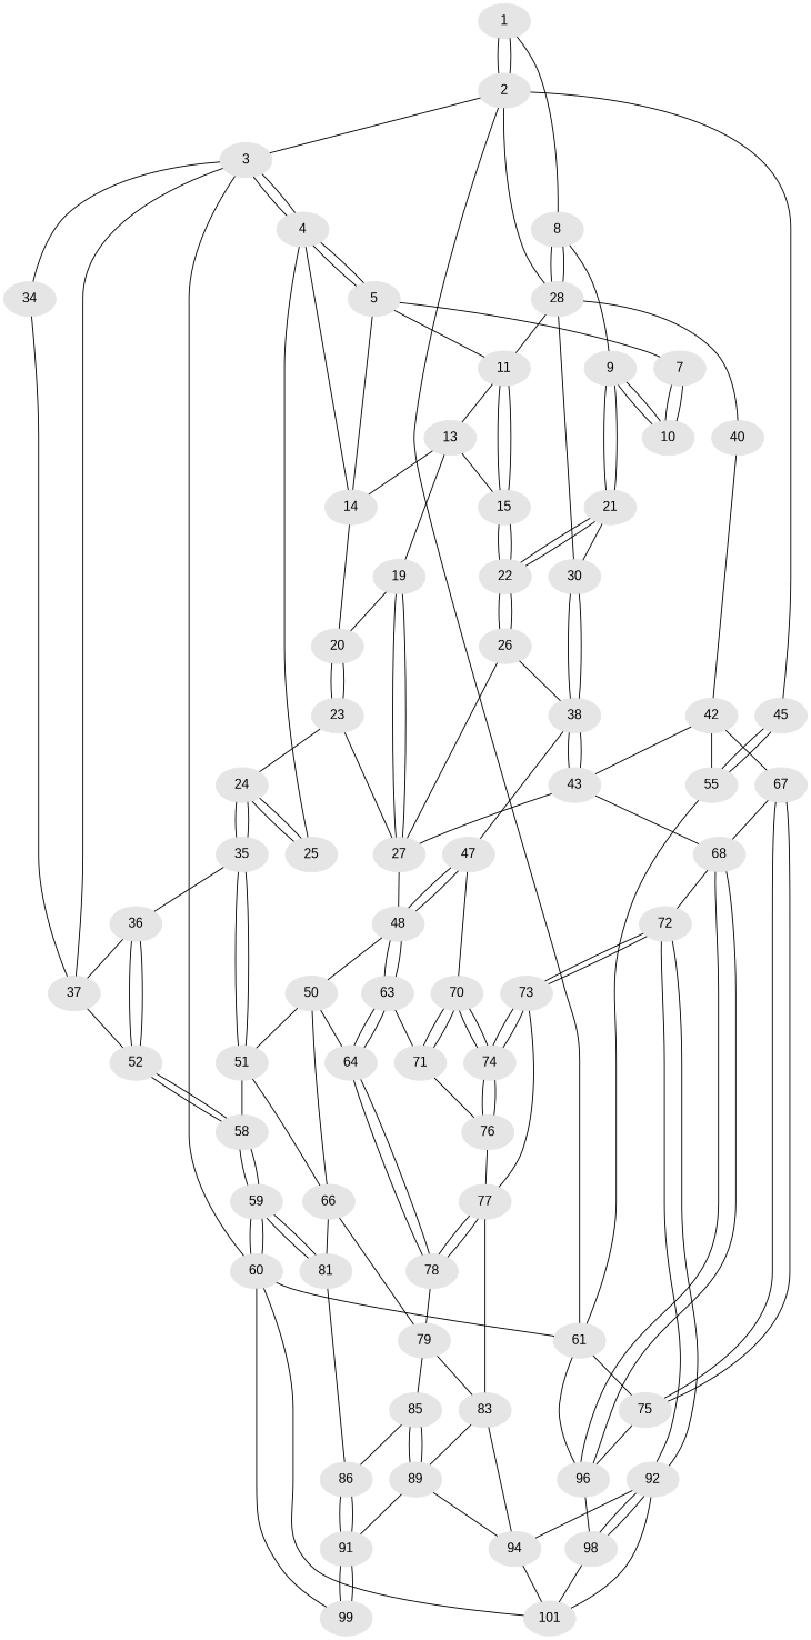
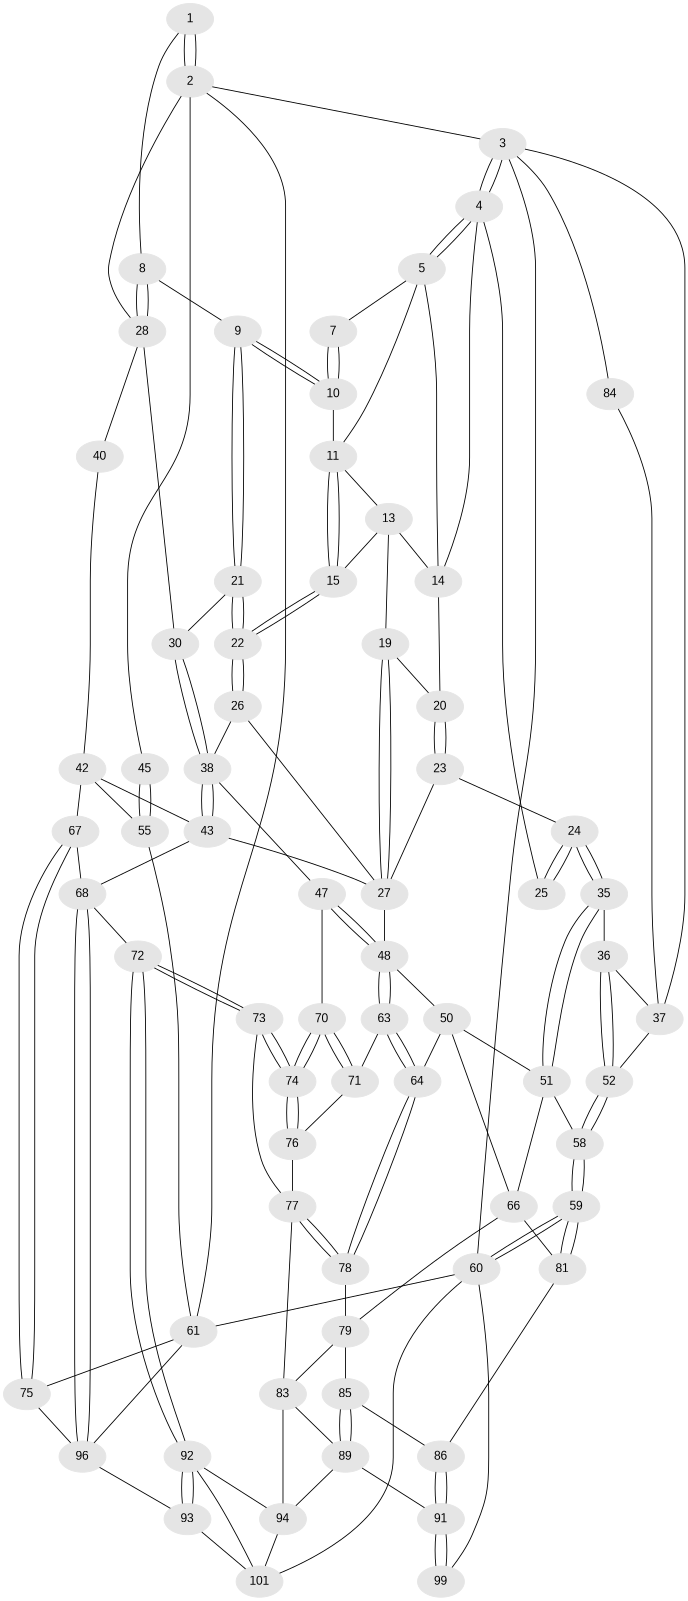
  graph {
    fontname="Liberation Sans"
    node [color=gray90 fontname="Liberation Sans" style=filled]
    edge [fontname="Liberation Sans"]
    2 [super="+31"]
    1
    8
    3 [super="+33"]
    28 [super="+29"]
    45
    61 [super="+62"]
    9
    4 [super="+17"]
-   34
+   34 [label=84]
    37 [super="+46"]
    60 [super="+100"]
    30
    40 [super="+41"]
    55
    75
    96 [super="+97"]
    5 [super="+6"]
    14 [super="+18"]
    25
    52
    99
    101 [super="+102"]
    7
    11 [super="+12"]
    20
    10
    13 [super="+16"]
    15
    21
    22
    19
    27 [super="+32"]
    23
    26
    48 [super="+49"]
    24
    38 [super="+39"]
    35
    36
    51 [super="+57"]
    43 [super="+53"]
    47 [super="+54"]
    50 [super="+65"]
    63
    42 [super="+56"]
    66 [super="+80"]
    58
    68 [super="+69"]
    70
    67
    72
    71
    74
    64
    78
    81 [super="+87"]
    79 [super="+84"]
    59
    86
-   98
+   98 [label=93]
    76
    83 [super="+88"]
    85
    73
    92 [super="+93"]
    77 [super="+82"]
    94 [super="+95"]
    89 [super="+90"]
    91
    2 -- 3
    2 -- 28
    2 -- 45
    2 -- 61
    1 -- 2
    1 -- 2
    1 -- 8
    8 -- 28
    8 -- 28
    8 -- 9
    3 -- 4
    3 -- 4
    3 -- 34
    3 -- 37
    3 -- 60
    28 -- 30
    28 -- 40
    45 -- 55
    45 -- 55
    61 -- 75
    61 -- 96
    9 -- 10
    9 -- 10
    9 -- 21
    9 -- 21
    4 -- 5
    4 -- 5
    4 -- 14
    4 -- 25
    34 -- 37
    37 -- 52
    60 -- 61
    60 -- 99
    60 -- 101
    30 -- 38
    30 -- 38
    40 -- 42
    55 -- 61
    75 -- 96
    96 -- 98
    5 -- 14
    5 -- 7
    5 -- 11
    14 -- 20
    52 -- 58
    52 -- 58
    7 -- 10
    7 -- 10
    11 -- 13
    11 -- 15
    11 -- 15
    20 -- 23
    20 -- 23
-   28 -- 11
+   10 -- 11
    13 -- 14
    13 -- 15
    13 -- 19
    15 -- 22
    15 -- 22
    21 -- 30
    21 -- 22
    21 -- 22
    22 -- 26
    22 -- 26
    19 -- 20
    19 -- 27
    19 -- 27
    27 -- 48
    23 -- 27
    23 -- 24
    26 -- 27
    26 -- 38
    48 -- 50
    48 -- 63
    48 -- 63
    24 -- 25
    24 -- 25
    24 -- 35
    24 -- 35
    38 -- 43
    38 -- 43
    38 -- 47
    35 -- 36
    35 -- 51
    35 -- 51
    36 -- 37
    36 -- 52
    36 -- 52
    51 -- 66
    51 -- 58
    43 -- 27
    43 -- 68
    47 -- 48
    47 -- 48
    47 -- 70
    50 -- 51
    50 -- 66
    50 -- 64
    63 -- 71
    63 -- 64
    63 -- 64
    42 -- 55
    42 -- 43
    42 -- 67
    66 -- 81
    66 -- 79
    58 -- 59
    58 -- 59
    68 -- 96
    68 -- 96
    68 -- 72
    70 -- 71
    70 -- 71
    70 -- 74
    70 -- 74
    67 -- 75
    67 -- 75
    67 -- 68
    72 -- 73
    72 -- 73
    72 -- 92
    72 -- 92
    71 -- 76
    74 -- 76
    74 -- 76
    64 -- 78
    64 -- 78
    78 -- 79
    81 -- 86
    79 -- 83
    79 -- 85
    59 -- 60
    59 -- 60
    59 -- 81
    59 -- 81
    86 -- 91
    86 -- 91
    98 -- 101
    76 -- 77
    83 -- 94
    83 -- 89
    85 -- 86
    85 -- 89
    85 -- 89
    73 -- 74
    73 -- 74
    73 -- 77
    92 -- 101
    92 -- 98
    92 -- 98
    92 -- 94
    77 -- 78
    77 -- 78
    77 -- 83
    94 -- 101
    89 -- 94
    89 -- 91
    91 -- 99
    91 -- 99
  }
